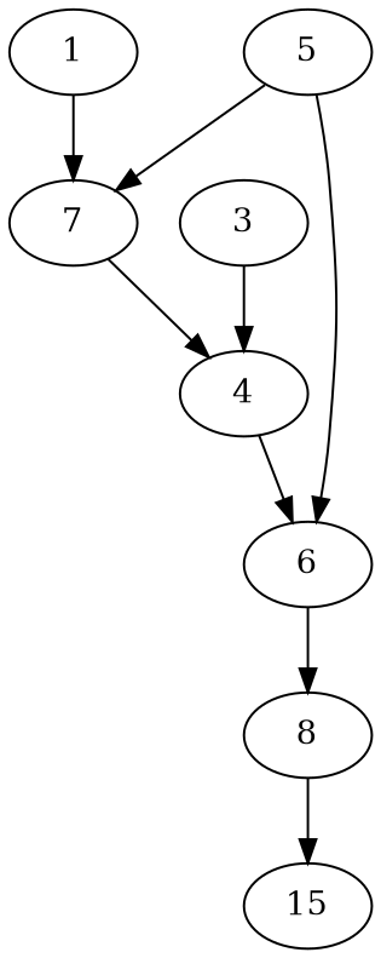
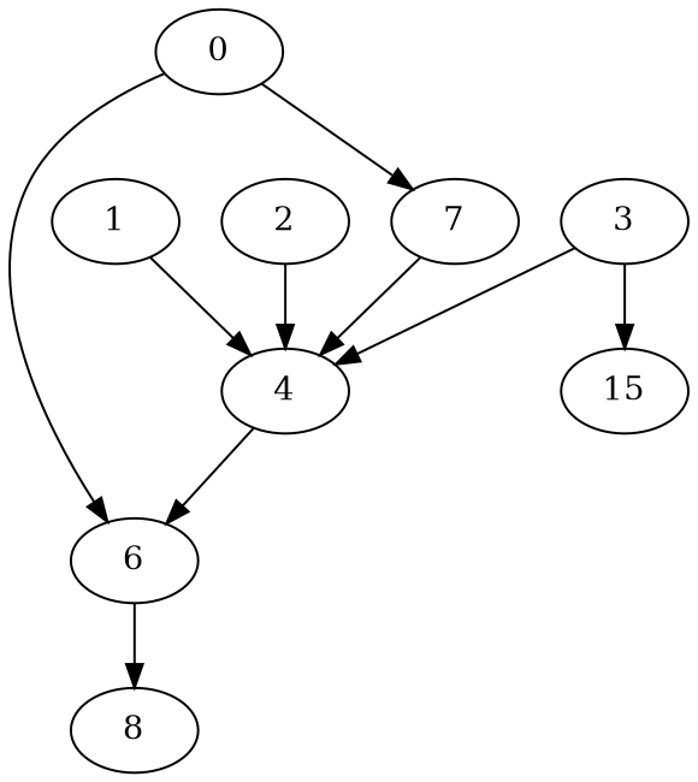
  digraph {
    node [alpha=0.16]
    1 [expect_size=40518656]
    4 [alpha=0.10 expect_size=21805056]
    6 [expect_size=27067392]
-   5 [alpha=0.02 expect_size=34353152]
+   5 [alpha=0.02 expect_size=34353152 label=0]
    7 [alpha=0.12 expect_size=9543680]
    8 [alpha=0.10 expect_size=7043072]
+   2 [alpha=0.12 expect_size=27868160]
    3 [alpha=0.08 expect_size=28520448]
    n9 [alpha=0.09 expect_size=8340480 label=15]
-   1 -> 7
+   1 -> 4
    4 -> 6
    6 -> 8
    5 -> 6
    5 -> 7
    7 -> 4
-   8 -> n9
+   3 -> n9
+   2 -> 4
    3 -> 4
  }
